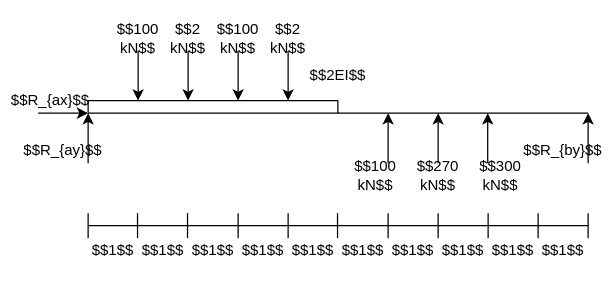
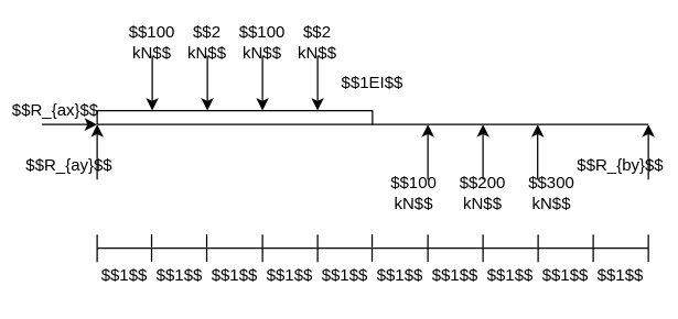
  <mxCell id="0" />
  <mxCell id="1" parent="0" />
  <mxCell id="2" value="" style="endArrow=none;html=1;" edge="1" parent="1"><mxGeometry width="50" height="50" relative="1" as="geometry"><mxPoint x="70" y="90" as="sourcePoint" /><mxPoint x="470" y="90" as="targetPoint" /></mxGeometry></mxCell>
  <mxCell id="3" value="" style="endArrow=classic;html=1;" edge="1" parent="1"><mxGeometry width="50" height="50" relative="1" as="geometry"><mxPoint x="70" y="130" as="sourcePoint" /><mxPoint x="70" y="90" as="targetPoint" /></mxGeometry></mxCell>
  <mxCell id="4" value="" style="endArrow=classic;html=1;" edge="1" parent="1"><mxGeometry width="50" height="50" relative="1" as="geometry"><mxPoint x="30" y="90" as="sourcePoint" /><mxPoint x="70" y="90" as="targetPoint" /></mxGeometry></mxCell>
  <mxCell id="5" value="&lt;div&gt;$$R_{ay}$$&lt;/div&gt;" style="text;html=1;strokeColor=none;fillColor=none;align=center;verticalAlign=middle;whiteSpace=wrap;rounded=0;" vertex="1" parent="1"><mxGeometry x="30" y="110" width="40" height="20" as="geometry" /></mxCell>
  <mxCell id="6" value="&lt;div&gt;$$R_{ax}$$&lt;/div&gt;" style="text;html=1;strokeColor=none;fillColor=none;align=center;verticalAlign=middle;whiteSpace=wrap;rounded=0;" vertex="1" parent="1"><mxGeometry x="20" y="70" width="40" height="20" as="geometry" /></mxCell>
  <mxCell id="7" value="" style="endArrow=classic;html=1;" edge="1" parent="1"><mxGeometry width="50" height="50" relative="1" as="geometry"><mxPoint x="470" y="130" as="sourcePoint" /><mxPoint x="470" y="90" as="targetPoint" /></mxGeometry></mxCell>
  <mxCell id="8" value="&lt;div&gt;$$R_{by}$$&lt;/div&gt;" style="text;html=1;strokeColor=none;fillColor=none;align=center;verticalAlign=middle;whiteSpace=wrap;rounded=0;" vertex="1" parent="1"><mxGeometry x="430" y="110" width="40" height="20" as="geometry" /></mxCell>
  <mxCell id="9" value="" style="group" vertex="1" connectable="0" parent="1"><mxGeometry x="70" y="170" width="400" height="40" as="geometry" /></mxCell>
  <mxCell id="10" value="" style="endArrow=none;html=1;" edge="1" parent="9"><mxGeometry width="50" height="50" relative="1" as="geometry"><mxPoint y="10" as="sourcePoint" /><mxPoint x="400" y="10" as="targetPoint" /></mxGeometry></mxCell>
  <mxCell id="11" value="" style="endArrow=none;html=1;" edge="1" parent="9"><mxGeometry width="50" height="50" relative="1" as="geometry"><mxPoint y="20" as="sourcePoint" /><mxPoint as="targetPoint" /></mxGeometry></mxCell>
  <mxCell id="12" value="" style="endArrow=none;html=1;" edge="1" parent="9"><mxGeometry width="50" height="50" relative="1" as="geometry"><mxPoint x="39.52" y="20" as="sourcePoint" /><mxPoint x="39.52" as="targetPoint" /></mxGeometry></mxCell>
  <mxCell id="13" value="" style="endArrow=none;html=1;" edge="1" parent="9"><mxGeometry width="50" height="50" relative="1" as="geometry"><mxPoint x="79.52" y="20" as="sourcePoint" /><mxPoint x="79.52" as="targetPoint" /></mxGeometry></mxCell>
  <mxCell id="14" value="" style="endArrow=none;html=1;" edge="1" parent="9"><mxGeometry width="50" height="50" relative="1" as="geometry"><mxPoint x="120" y="20" as="sourcePoint" /><mxPoint x="120" as="targetPoint" /></mxGeometry></mxCell>
  <mxCell id="15" value="" style="endArrow=none;html=1;" edge="1" parent="9"><mxGeometry width="50" height="50" relative="1" as="geometry"><mxPoint x="160" y="20" as="sourcePoint" /><mxPoint x="160" as="targetPoint" /></mxGeometry></mxCell>
  <mxCell id="16" value="" style="endArrow=none;html=1;" edge="1" parent="9"><mxGeometry width="50" height="50" relative="1" as="geometry"><mxPoint x="199.52" y="20" as="sourcePoint" /><mxPoint x="199.52" as="targetPoint" /></mxGeometry></mxCell>
  <mxCell id="17" value="" style="endArrow=none;html=1;" edge="1" parent="9"><mxGeometry width="50" height="50" relative="1" as="geometry"><mxPoint x="240" y="20" as="sourcePoint" /><mxPoint x="240" as="targetPoint" /></mxGeometry></mxCell>
  <mxCell id="18" value="" style="endArrow=none;html=1;" edge="1" parent="9"><mxGeometry width="50" height="50" relative="1" as="geometry"><mxPoint x="280" y="20" as="sourcePoint" /><mxPoint x="280" as="targetPoint" /></mxGeometry></mxCell>
  <mxCell id="19" value="" style="endArrow=none;html=1;" edge="1" parent="9"><mxGeometry width="50" height="50" relative="1" as="geometry"><mxPoint x="320" y="20" as="sourcePoint" /><mxPoint x="320" as="targetPoint" /></mxGeometry></mxCell>
  <mxCell id="20" value="" style="endArrow=none;html=1;" edge="1" parent="9"><mxGeometry width="50" height="50" relative="1" as="geometry"><mxPoint x="360" y="20" as="sourcePoint" /><mxPoint x="360" as="targetPoint" /></mxGeometry></mxCell>
  <mxCell id="21" value="" style="endArrow=none;html=1;" edge="1" parent="9"><mxGeometry width="50" height="50" relative="1" as="geometry"><mxPoint x="400" y="20" as="sourcePoint" /><mxPoint x="400" as="targetPoint" /></mxGeometry></mxCell>
  <mxCell id="22" value="$$1$$" style="text;html=1;strokeColor=none;fillColor=none;align=center;verticalAlign=middle;whiteSpace=wrap;rounded=0;" vertex="1" parent="9"><mxGeometry y="20" width="40" height="20" as="geometry" /></mxCell>
  <mxCell id="23" value="$$1$$" style="text;html=1;strokeColor=none;fillColor=none;align=center;verticalAlign=middle;whiteSpace=wrap;rounded=0;" vertex="1" parent="9"><mxGeometry x="40" y="20" width="40" height="20" as="geometry" /></mxCell>
  <mxCell id="24" value="$$1$$" style="text;html=1;strokeColor=none;fillColor=none;align=center;verticalAlign=middle;whiteSpace=wrap;rounded=0;" vertex="1" parent="9"><mxGeometry x="80" y="20" width="40" height="20" as="geometry" /></mxCell>
  <mxCell id="25" value="$$1$$" style="text;html=1;strokeColor=none;fillColor=none;align=center;verticalAlign=middle;whiteSpace=wrap;rounded=0;" vertex="1" parent="9"><mxGeometry x="120" y="20" width="40" height="20" as="geometry" /></mxCell>
  <mxCell id="26" value="$$1$$" style="text;html=1;strokeColor=none;fillColor=none;align=center;verticalAlign=middle;whiteSpace=wrap;rounded=0;" vertex="1" parent="9"><mxGeometry x="160" y="20" width="40" height="20" as="geometry" /></mxCell>
  <mxCell id="27" value="$$1$$" style="text;html=1;strokeColor=none;fillColor=none;align=center;verticalAlign=middle;whiteSpace=wrap;rounded=0;" vertex="1" parent="9"><mxGeometry x="200" y="20" width="40" height="20" as="geometry" /></mxCell>
  <mxCell id="28" value="$$1$$" style="text;html=1;strokeColor=none;fillColor=none;align=center;verticalAlign=middle;whiteSpace=wrap;rounded=0;" vertex="1" parent="9"><mxGeometry x="240" y="20" width="40" height="20" as="geometry" /></mxCell>
  <mxCell id="29" value="$$1$$" style="text;html=1;strokeColor=none;fillColor=none;align=center;verticalAlign=middle;whiteSpace=wrap;rounded=0;" vertex="1" parent="9"><mxGeometry x="280" y="20" width="40" height="20" as="geometry" /></mxCell>
  <mxCell id="30" value="$$1$$" style="text;html=1;strokeColor=none;fillColor=none;align=center;verticalAlign=middle;whiteSpace=wrap;rounded=0;" vertex="1" parent="9"><mxGeometry x="320" y="20" width="40" height="20" as="geometry" /></mxCell>
  <mxCell id="31" value="$$1$$" style="text;html=1;strokeColor=none;fillColor=none;align=center;verticalAlign=middle;whiteSpace=wrap;rounded=0;" vertex="1" parent="9"><mxGeometry x="360" y="20" width="40" height="20" as="geometry" /></mxCell>
  <mxCell id="32" value="&lt;div&gt;$$100 kN$$&lt;/div&gt;" style="text;html=1;strokeColor=none;fillColor=none;align=center;verticalAlign=middle;whiteSpace=wrap;rounded=0;" vertex="1" parent="1"><mxGeometry x="280" y="130" width="40" height="20" as="geometry" /></mxCell>
  <mxCell id="33" value="" style="endArrow=classic;html=1;startArrow=none;" edge="1" parent="1" source="40"><mxGeometry width="50" height="50" relative="1" as="geometry"><mxPoint x="110" y="40" as="sourcePoint" /><mxPoint x="110" y="80" as="targetPoint" /></mxGeometry></mxCell>
  <mxCell id="34" value="" style="endArrow=classic;html=1;" edge="1" parent="1"><mxGeometry width="50" height="50" relative="1" as="geometry"><mxPoint x="150" y="40" as="sourcePoint" /><mxPoint x="150" y="80" as="targetPoint" /></mxGeometry></mxCell>
  <mxCell id="35" value="" style="endArrow=classic;html=1;" edge="1" parent="1"><mxGeometry width="50" height="50" relative="1" as="geometry"><mxPoint x="190" y="40" as="sourcePoint" /><mxPoint x="190" y="80" as="targetPoint" /></mxGeometry></mxCell>
  <mxCell id="36" value="" style="endArrow=classic;html=1;" edge="1" parent="1"><mxGeometry width="50" height="50" relative="1" as="geometry"><mxPoint x="230" y="40" as="sourcePoint" /><mxPoint x="230" y="80" as="targetPoint" /></mxGeometry></mxCell>
  <mxCell id="37" value="" style="endArrow=none;html=1;" edge="1" parent="1"><mxGeometry width="50" height="50" relative="1" as="geometry"><mxPoint x="269.8" y="90" as="sourcePoint" /><mxPoint x="269.8" y="80" as="targetPoint" /></mxGeometry></mxCell>
  <mxCell id="38" value="" style="endArrow=none;html=1;" edge="1" parent="1"><mxGeometry width="50" height="50" relative="1" as="geometry"><mxPoint x="70" y="90" as="sourcePoint" /><mxPoint x="70" y="80" as="targetPoint" /></mxGeometry></mxCell>
  <mxCell id="39" value="" style="endArrow=none;html=1;" edge="1" parent="1"><mxGeometry width="50" height="50" relative="1" as="geometry"><mxPoint x="70" y="80" as="sourcePoint" /><mxPoint x="270" y="80" as="targetPoint" /></mxGeometry></mxCell>
  <mxCell id="40" value="&lt;div&gt;$$100 kN$$&lt;/div&gt;" style="text;html=1;strokeColor=none;fillColor=none;align=center;verticalAlign=middle;whiteSpace=wrap;rounded=0;" vertex="1" parent="1"><mxGeometry x="90" y="20" width="40" height="20" as="geometry" /></mxCell>
  <mxCell id="41" value="" style="endArrow=none;html=1;" edge="1" parent="1" target="40"><mxGeometry width="50" height="50" relative="1" as="geometry"><mxPoint x="110" y="40" as="sourcePoint" /><mxPoint x="110" y="80" as="targetPoint" /></mxGeometry></mxCell>
  <mxCell id="42" value="&lt;div&gt;$$2 kN$$&lt;/div&gt;" style="text;html=1;strokeColor=none;fillColor=none;align=center;verticalAlign=middle;whiteSpace=wrap;rounded=0;" vertex="1" parent="1"><mxGeometry x="130" y="20" width="40" height="20" as="geometry" /></mxCell>
  <mxCell id="43" value="&lt;div&gt;$$100 kN$$&lt;/div&gt;" style="text;html=1;strokeColor=none;fillColor=none;align=center;verticalAlign=middle;whiteSpace=wrap;rounded=0;" vertex="1" parent="1"><mxGeometry x="170" y="20" width="40" height="20" as="geometry" /></mxCell>
  <mxCell id="44" value="&lt;div&gt;$$2 kN$$&lt;/div&gt;" style="text;html=1;strokeColor=none;fillColor=none;align=center;verticalAlign=middle;whiteSpace=wrap;rounded=0;" vertex="1" parent="1"><mxGeometry x="210" y="20" width="40" height="20" as="geometry" /></mxCell>
  <mxCell id="45" value="" style="endArrow=classic;html=1;" edge="1" parent="1"><mxGeometry width="50" height="50" relative="1" as="geometry"><mxPoint x="310" y="130" as="sourcePoint" /><mxPoint x="310" y="90" as="targetPoint" /></mxGeometry></mxCell>
  <mxCell id="46" value="" style="endArrow=classic;html=1;" edge="1" parent="1"><mxGeometry width="50" height="50" relative="1" as="geometry"><mxPoint x="350" y="130" as="sourcePoint" /><mxPoint x="350" y="90" as="targetPoint" /></mxGeometry></mxCell>
  <mxCell id="47" value="" style="endArrow=classic;html=1;" edge="1" parent="1"><mxGeometry width="50" height="50" relative="1" as="geometry"><mxPoint x="389.66" y="130" as="sourcePoint" /><mxPoint x="389.66" y="90" as="targetPoint" /></mxGeometry></mxCell>
- <mxCell id="48" value="&lt;div&gt;$$270 kN$$&lt;/div&gt;" style="text;html=1;strokeColor=none;fillColor=none;align=center;verticalAlign=middle;whiteSpace=wrap;rounded=0;" vertex="1" parent="1"><mxGeometry x="330" y="130" width="40" height="20" as="geometry" /></mxCell>
+ <mxCell id="48" value="&lt;div&gt;$$200 kN$$&lt;/div&gt;" style="text;html=1;strokeColor=none;fillColor=none;align=center;verticalAlign=middle;whiteSpace=wrap;rounded=0;" vertex="1" parent="1"><mxGeometry x="330" y="130" width="40" height="20" as="geometry" /></mxCell>
  <mxCell id="49" value="&lt;div&gt;$$300 kN$$&lt;/div&gt;" style="text;html=1;strokeColor=none;fillColor=none;align=center;verticalAlign=middle;whiteSpace=wrap;rounded=0;" vertex="1" parent="1"><mxGeometry x="380" y="130" width="40" height="20" as="geometry" /></mxCell>
- <mxCell id="50" value="$$2EI$$" style="text;html=1;strokeColor=none;fillColor=none;align=center;verticalAlign=middle;whiteSpace=wrap;rounded=0;" vertex="1" parent="1"><mxGeometry x="250" y="50" width="40" height="20" as="geometry" /></mxCell>
+ <mxCell id="50" value="$$1EI$$" style="text;html=1;strokeColor=none;fillColor=none;align=center;verticalAlign=middle;whiteSpace=wrap;rounded=0;" vertex="1" parent="1"><mxGeometry x="250" y="50" width="40" height="20" as="geometry" /></mxCell>
